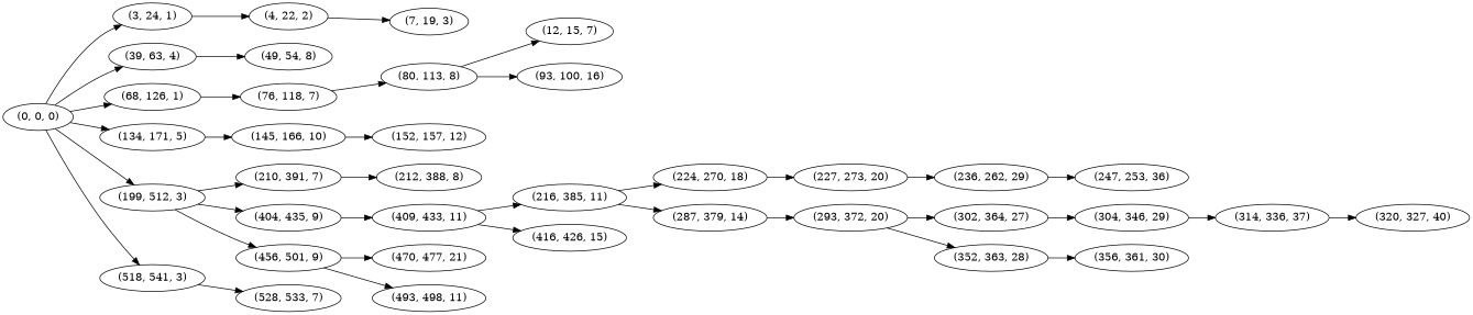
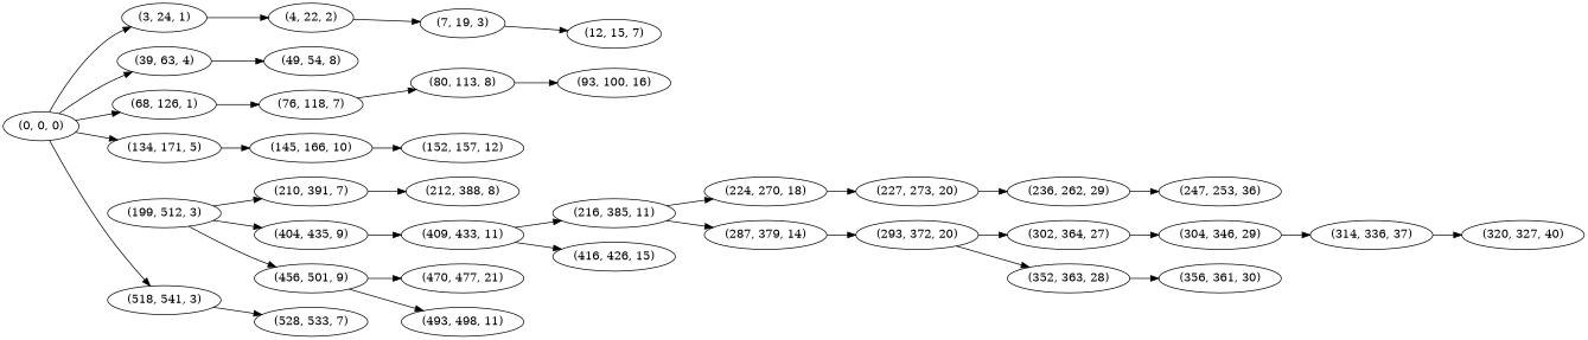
  digraph {
    fontname="DejaVu Serif"
    rankdir=LR
    node [fontname="DejaVu Serif"]
    edge [fontname="DejaVu Serif"]
    "(0, 0, 0)"
    "(3, 24, 1)"
    "(39, 63, 4)"
    "(68, 126, 1)"
    "(134, 171, 5)"
    "(199, 512, 3)"
    "(518, 541, 3)"
    "(4, 22, 2)"
    "(49, 54, 8)"
    "(76, 118, 7)"
    "(145, 166, 10)"
    "(210, 391, 7)"
    "(404, 435, 9)"
    n14 [label="(456, 501, 9)"]
    "(528, 533, 7)"
    "(7, 19, 3)"
    "(12, 15, 7)"
    "(80, 113, 8)"
    "(93, 100, 16)"
    "(152, 157, 12)"
    "(212, 388, 8)"
    "(409, 433, 11)"
    "(470, 477, 21)"
    "(493, 498, 11)"
    n25 [label="(224, 270, 18)"]
    "(216, 385, 11)"
    "(287, 379, 14)"
    "(227, 273, 20)"
    "(293, 372, 20)"
    "(236, 262, 29)"
    "(247, 253, 36)"
    "(302, 364, 27)"
    "(352, 363, 28)"
    "(304, 346, 29)"
    "(314, 336, 37)"
    "(356, 361, 30)"
    "(320, 327, 40)"
    "(416, 426, 15)"
    "(0, 0, 0)" -> "(3, 24, 1)"
    "(0, 0, 0)" -> "(39, 63, 4)"
    "(0, 0, 0)" -> "(68, 126, 1)"
    "(0, 0, 0)" -> "(134, 171, 5)"
-   "(0, 0, 0)" -> "(199, 512, 3)"
    "(0, 0, 0)" -> "(518, 541, 3)"
    "(3, 24, 1)" -> "(4, 22, 2)"
    "(39, 63, 4)" -> "(49, 54, 8)"
    "(68, 126, 1)" -> "(76, 118, 7)"
    "(134, 171, 5)" -> "(145, 166, 10)"
    "(199, 512, 3)" -> "(210, 391, 7)"
    "(199, 512, 3)" -> "(404, 435, 9)"
    "(199, 512, 3)" -> n14
    "(518, 541, 3)" -> "(528, 533, 7)"
    "(4, 22, 2)" -> "(7, 19, 3)"
    "(76, 118, 7)" -> "(80, 113, 8)"
    "(145, 166, 10)" -> "(152, 157, 12)"
    "(210, 391, 7)" -> "(212, 388, 8)"
    "(404, 435, 9)" -> "(409, 433, 11)"
    n14 -> "(470, 477, 21)"
    n14 -> "(493, 498, 11)"
-   "(80, 113, 8)" -> "(12, 15, 7)"
+   "(7, 19, 3)" -> "(12, 15, 7)"
    "(80, 113, 8)" -> "(93, 100, 16)"
    "(409, 433, 11)" -> "(216, 385, 11)"
    "(409, 433, 11)" -> "(416, 426, 15)"
    n25 -> "(227, 273, 20)"
    "(216, 385, 11)" -> n25
    "(216, 385, 11)" -> "(287, 379, 14)"
    "(287, 379, 14)" -> "(293, 372, 20)"
    "(227, 273, 20)" -> "(236, 262, 29)"
    "(293, 372, 20)" -> "(302, 364, 27)"
    "(293, 372, 20)" -> "(352, 363, 28)"
    "(236, 262, 29)" -> "(247, 253, 36)"
    "(302, 364, 27)" -> "(304, 346, 29)"
    "(352, 363, 28)" -> "(356, 361, 30)"
    "(304, 346, 29)" -> "(314, 336, 37)"
    "(314, 336, 37)" -> "(320, 327, 40)"
  }
